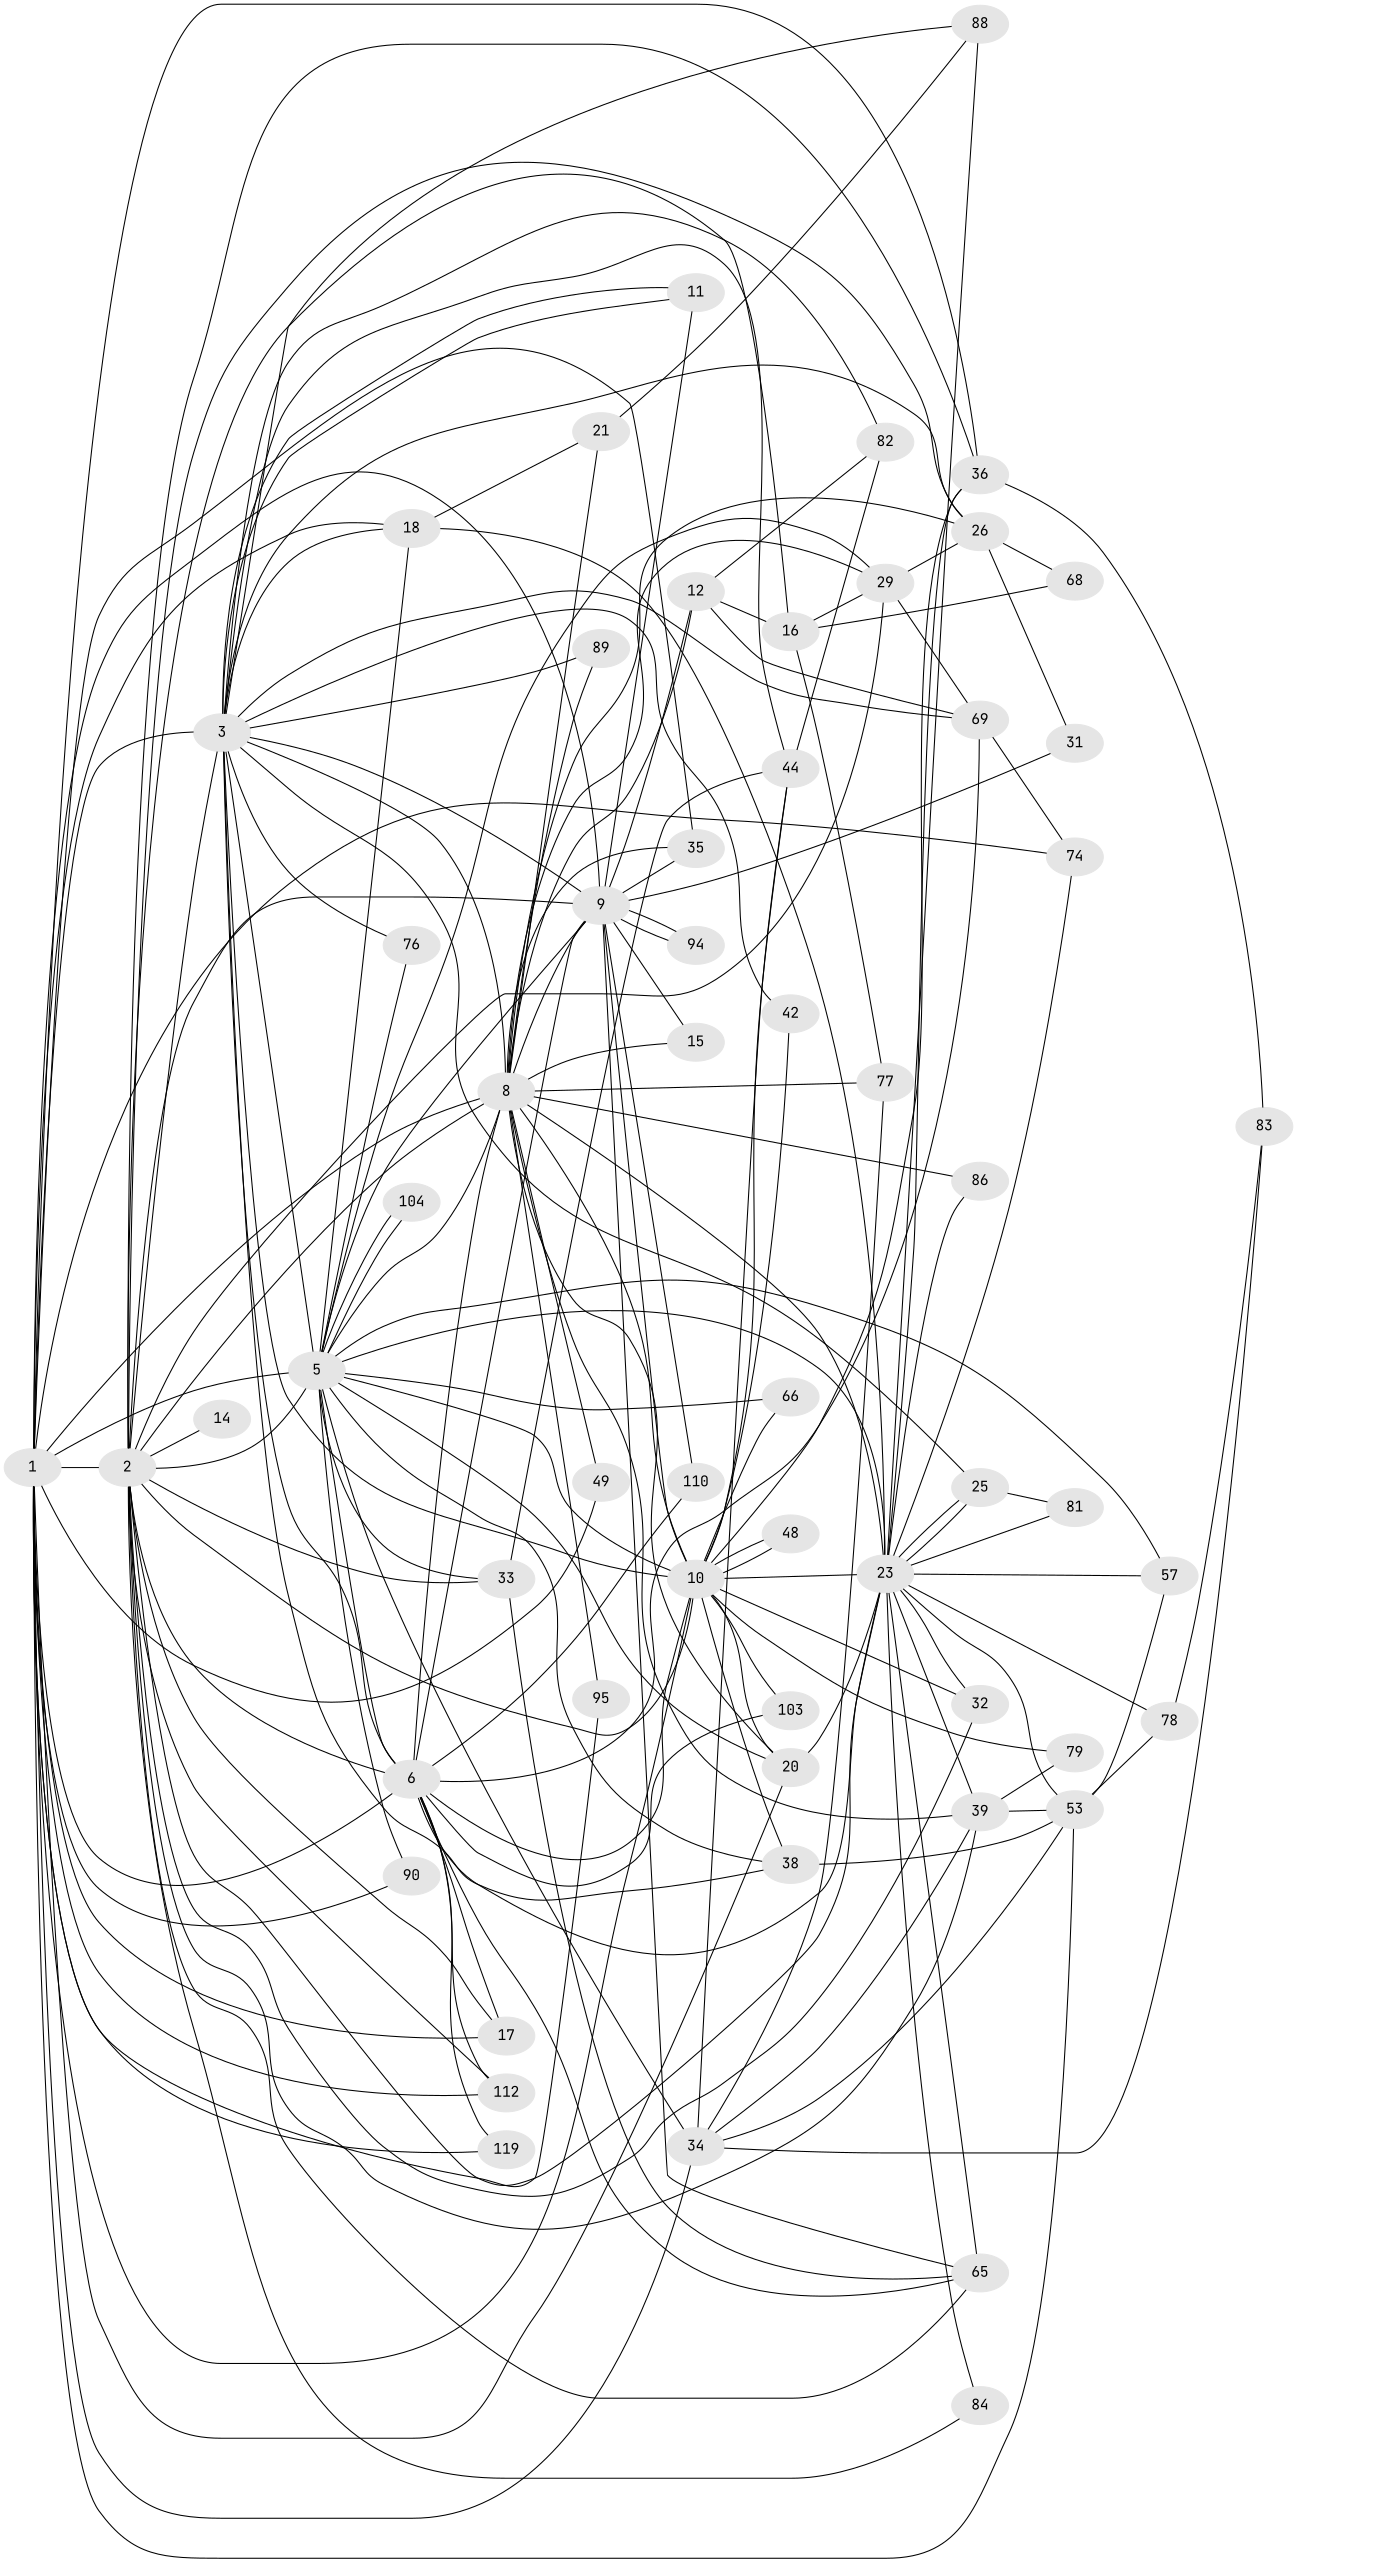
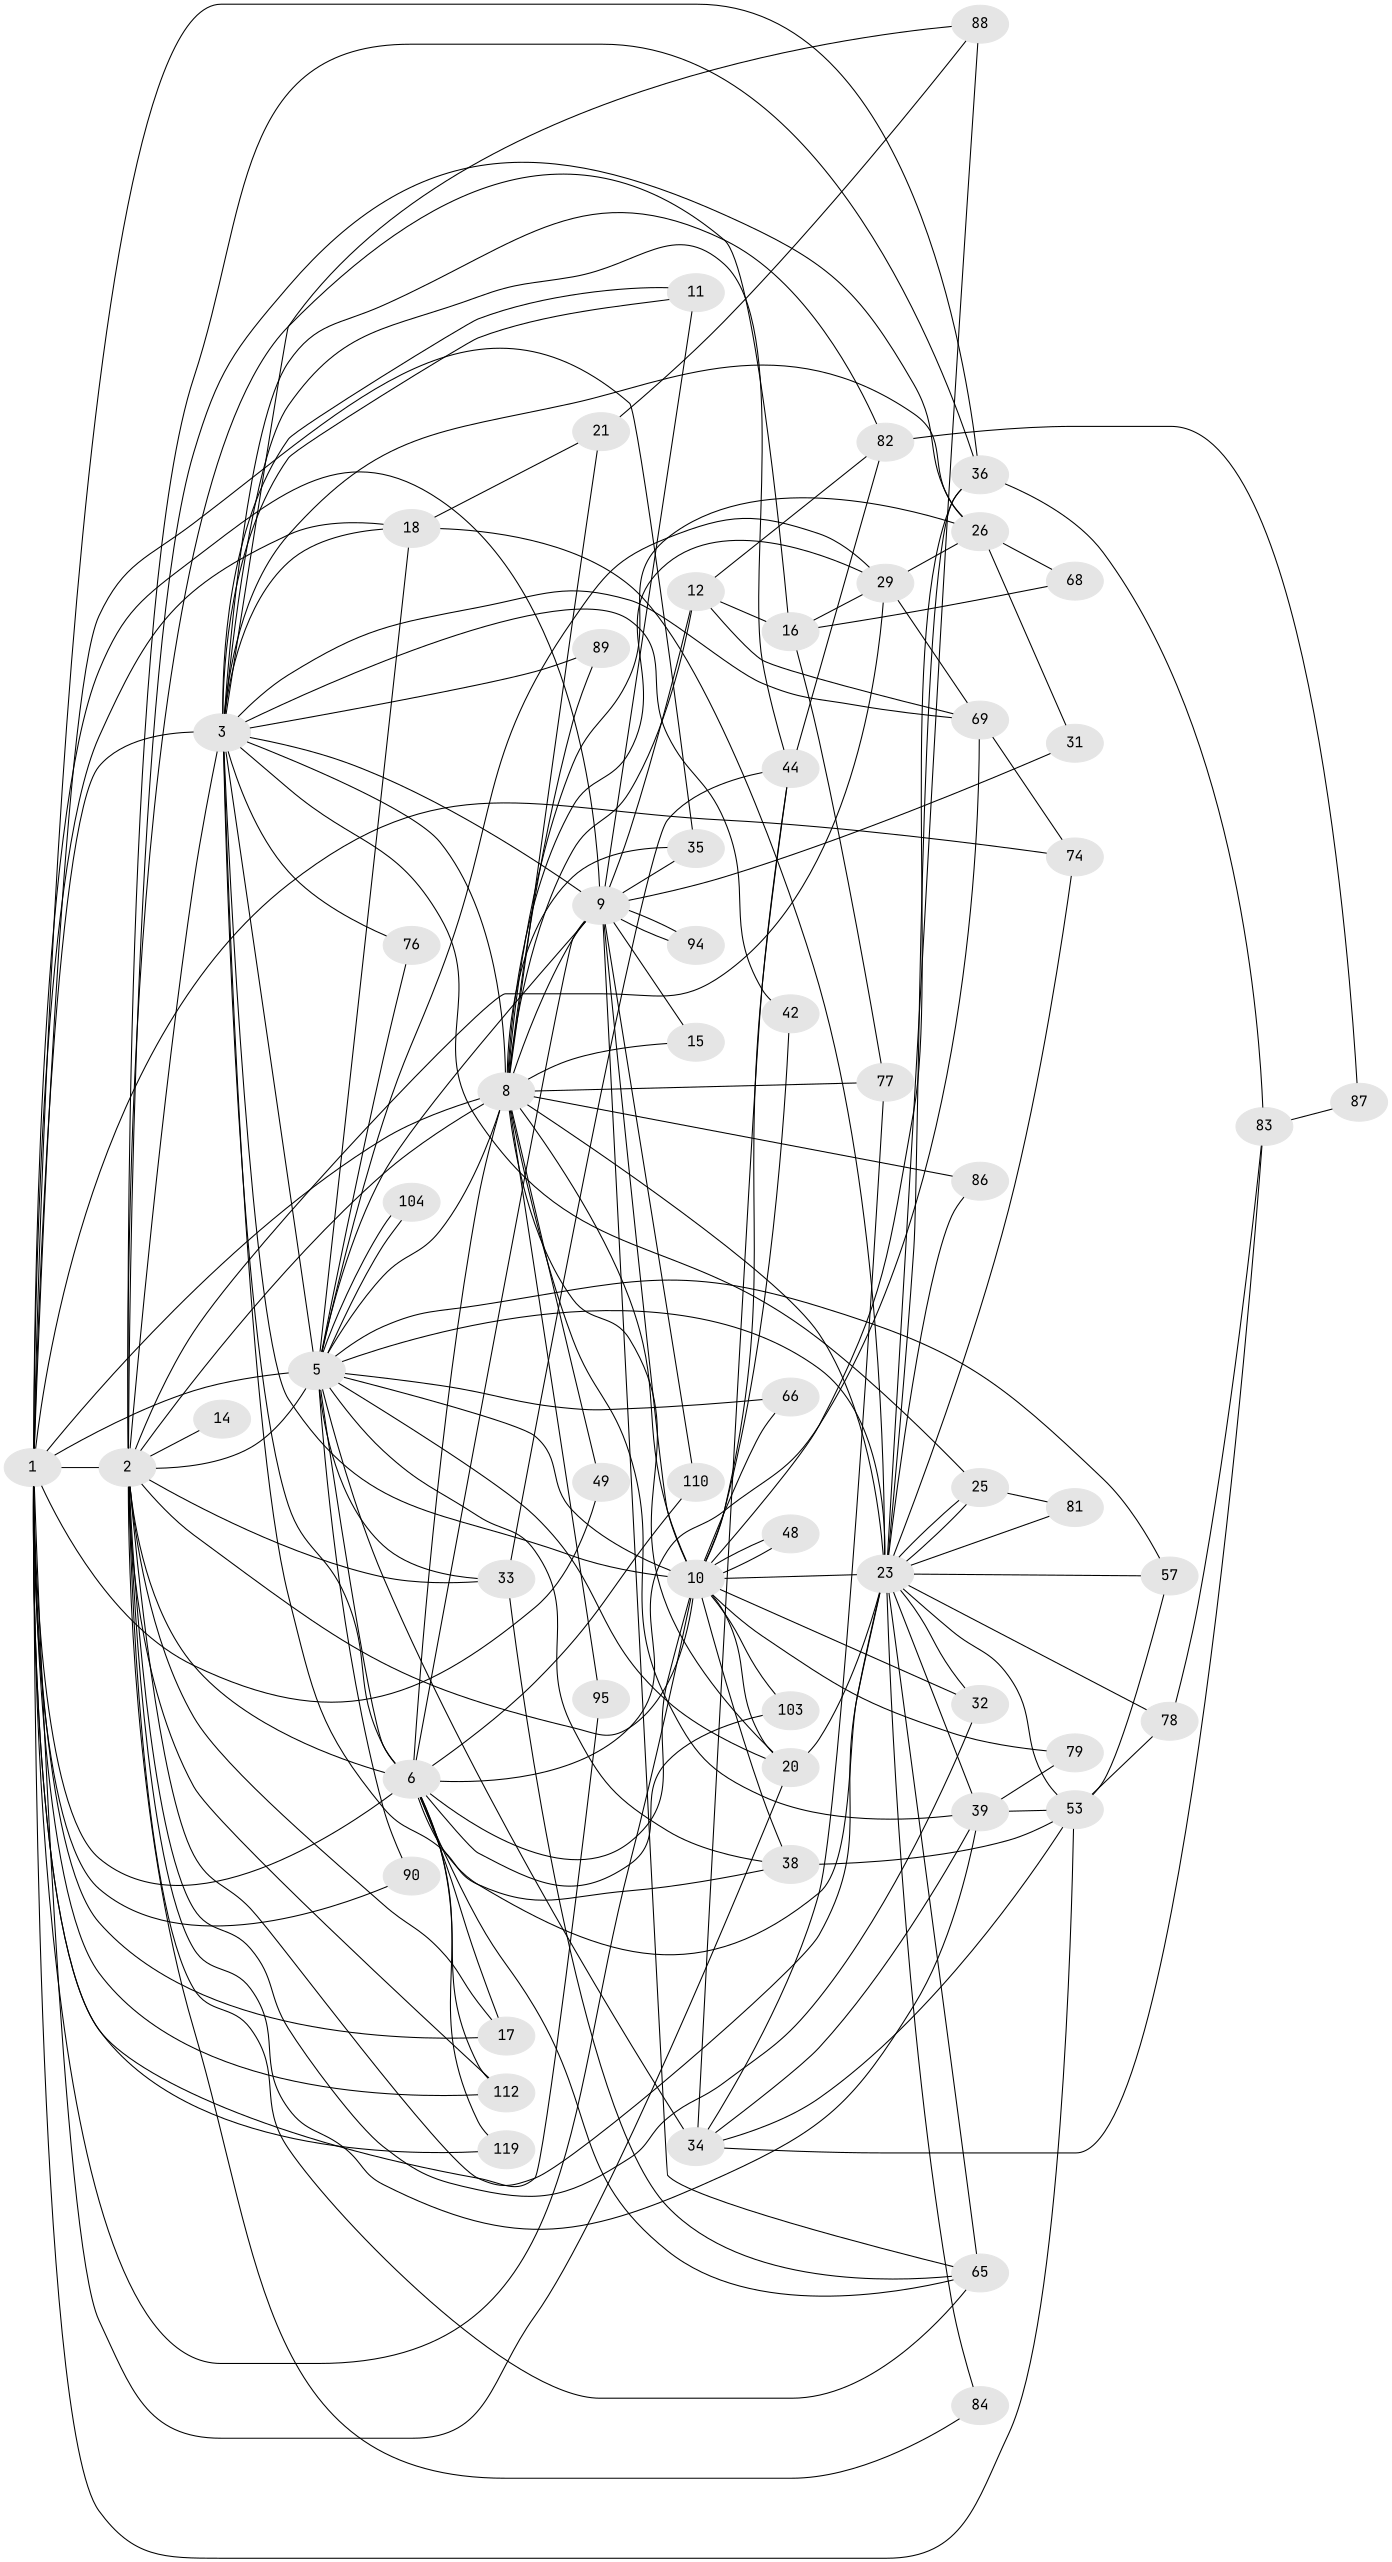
  graph {
    fontname="JetBrains Mono"
    rankdir=LR
    node [color=gray90 fontname="JetBrains Mono" style=filled]
    edge [fontname="JetBrains Mono"]
    2 [super="+41+28+40+4"]
    3 [super="+24+52"]
    5 [super="+7"]
    6
    8
    9 [super="+22"]
    10 [super="+13"]
    17 [super="+47"]
    36 [super="+46"]
    112 [super="+114"]
    14
    16
    n13 [label=29 super="+50+67+45"]
    23 [super="+96+43+51"]
    26 [super="+30+99"]
    32
    33
    39 [super="+59"]
    65 [super="+102+75"]
    84
    1
    18 [super="+27+69"]
    34 [super="+56"]
    35 [super="+37"]
    49
    53 [super="+60"]
    74
    90
    95
    119
    20 [super="+85"]
    44 [super="+91+97"]
    11
    25 [super="+100"]
    38 [super="+111"]
    42
    n37 [label=69 super="+73+64"]
    76
    82
    88
    89
    57
    66
    104
    103
    110
    12
    15
    21 [super="+107"]
    77 [super="+115"]
    86
    31
    94
    48
    79
    83
    78 [super="+105"]
    68
    81
+   87
    2 -- 3 [weight=3]
    2 -- 5 [weight=4]
    2 -- 6 [weight=2]
    2 -- 8 [weight=2]
-   2 -- 9 [weight=3]
    2 -- 10 [weight=3]
    2 -- 17
    2 -- 36
    2 -- 112
    2 -- 14 [weight=2]
    2 -- 16
    2 -- n13 [weight=2]
    2 -- 23
    2 -- 26
    2 -- 32
    2 -- 33
    2 -- 39
    2 -- 65
    2 -- 84
    3 -- 5 [weight=2]
    3 -- 6
    3 -- 8
    3 -- 9 [weight=2]
    3 -- 10
    3 -- 26 [weight=2]
    3 -- 18
    3 -- 44
    3 -- 11
    3 -- 11
    3 -- 25
    3 -- 38
    3 -- 42
    3 -- n37
    3 -- 76
    3 -- 82
    3 -- 88
    3 -- 89
    5 -- 6 [weight=2]
    5 -- 8 [weight=2]
    5 -- 9 [weight=2]
    5 -- 10 [weight=3]
    5 -- n13
    5 -- 23
    5 -- 33
    5 -- 18
    5 -- 34
    5 -- 90
    5 -- 20
    5 -- 38
    5 -- 76
    5 -- 57
    5 -- 66
    5 -- 104
    5 -- 104
    6 -- 8
    6 -- 9
    6 -- 10
    6 -- 17
    6 -- 112
    6 -- 23
    6 -- 65
    6 -- 119
    6 -- n37
    6 -- 103
    6 -- 110
    8 -- 9
    8 -- 10
    8 -- n13
    8 -- 23
    8 -- 26 [weight=2]
    8 -- 39
    8 -- 35
    8 -- 49
    8 -- 95
    8 -- 20
    8 -- 89
    8 -- 12
    8 -- 15
    8 -- 21
    8 -- 77
    8 -- 86
    9 -- 10 [weight=2]
    9 -- 65
    9 -- 35
    9 -- 11
    9 -- 110
    9 -- 12
    9 -- 15
    9 -- 31
    9 -- 94
    9 -- 94
    10 -- 36
    10 -- 23 [weight=3]
    10 -- 32
    10 -- 20
    10 -- 44
    10 -- 38
    10 -- 42
    10 -- 66
    10 -- 103
    10 -- 48
    10 -- 48
    10 -- 79
    36 -- 83
    16 -- n13
    16 -- 77
    16 -- 68
    n13 -- 26
    n13 -- n37
    23 -- 36
    23 -- 32
    23 -- 39
    23 -- 65
    23 -- 84
    23 -- 53 [weight=2]
    23 -- 74
    23 -- 25 [weight=2]
    23 -- 25
    23 -- 88
    23 -- 57
    23 -- 86
    23 -- 78
    23 -- 81
    26 -- 31
    26 -- 68
    33 -- 65
    33 -- 44
    39 -- 53
    39 -- 79
    1 -- 2 [weight=2]
    1 -- 3
    1 -- 5 [weight=2]
    1 -- 6
    1 -- 8
    1 -- 9
    1 -- 10
    1 -- 17 [weight=2]
    1 -- 36 [weight=2]
    1 -- 112
    1 -- 18 [weight=2]
-   1 -- 34
    1 -- 35
    1 -- 49
    1 -- 53
    1 -- 74
    1 -- 90
    1 -- 95
    1 -- 119
    1 -- 20
    18 -- 23 [weight=2]
    18 -- 21
    34 -- 39
    34 -- 53
    34 -- 44
    34 -- 77
    34 -- 83
    53 -- 57
    53 -- 78 [weight=2]
    20 -- 23
    44 -- 82
    25 -- 81
    38 -- 53
    n37 -- 74
+   82 -- 87
    12 -- 16
    12 -- n37
    12 -- 82
    21 -- 88
+   83 -- 87
    78 -- 83
  }
